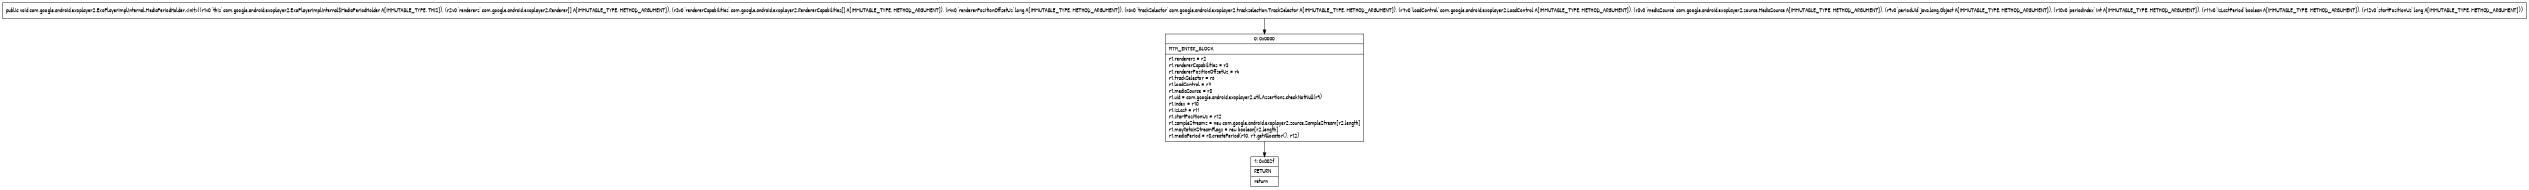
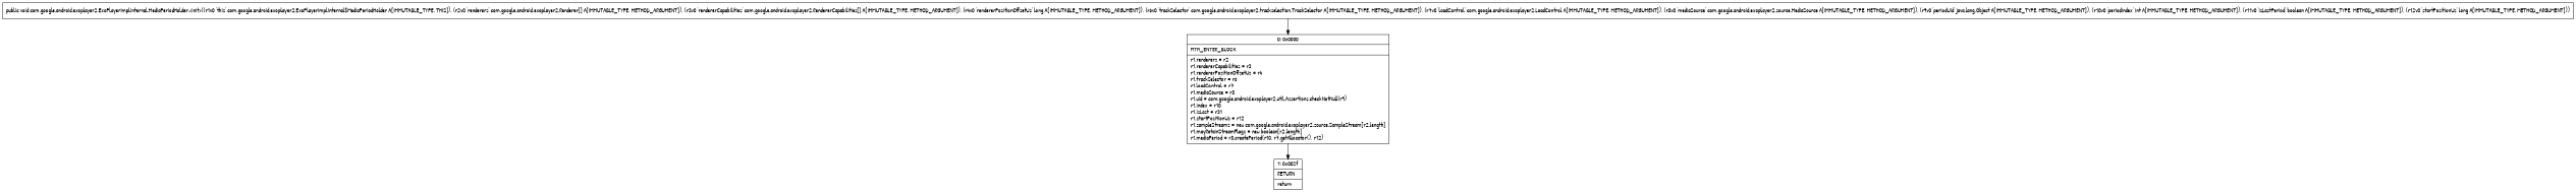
  digraph {
    fontname="Patrick Hand"
    node [shape=record fontname="Patrick Hand"]
    edge [fontname="Patrick Hand"]
-   n1 [label="{0\:\ 0x0000|MTH_ENTER_BLOCK\l|r1.renderers = r2\lr1.rendererCapabilities = r3\lr1.rendererPositionOffsetUs = r4\lr1.trackSelector = r6\lr1.loadControl = r7\lr1.mediaSource = r8\lr1.uid = com.google.android.exoplayer2.util.Assertions.checkNotNull(r9)\lr1.index = r10\lr1.isLast = r11\lr1.startPositionUs = r12\lr1.sampleStreams = new com.google.android.exoplayer2.source.SampleStream[r2.length]\lr1.mayRetainStreamFlags = new boolean[r2.length]\lr1.mediaPeriod = r8.createPeriod(r10, r7.getAllocator(), r12)\l}"]
+   n1 [label="{0\:\ 0x0000|MTH_ENTER_BLOCK\l|r1.renderers = r2\lr1.rendererCapabilities = r3\lr1.rendererPositionOffsetUs = r4\lr1.trackSelector = r6\lr1.loadControl = r7\lr1.mediaSource = r8\lr1.uid = com.google.android.exoplayer2.util.Assertions.checkNotNull(r9)\lr1.index = r10\lr1.isLast = r31\lr1.startPositionUs = r12\lr1.sampleStreams = new com.google.android.exoplayer2.source.SampleStream[r2.length]\lr1.mayRetainStreamFlags = new boolean[r2.length]\lr1.mediaPeriod = r8.createPeriod(r10, r7.getAllocator(), r12)\l}"]
    n2 [label="{1\:\ 0x002f|RETURN\l|return\l}"]
    n3 [label="{public void com.google.android.exoplayer2.ExoPlayerImplInternal.MediaPeriodHolder.\<init\>((r1v0 'this' com.google.android.exoplayer2.ExoPlayerImplInternal$MediaPeriodHolder A[IMMUTABLE_TYPE, THIS]), (r2v0 'renderers' com.google.android.exoplayer2.Renderer[] A[IMMUTABLE_TYPE, METHOD_ARGUMENT]), (r3v0 'rendererCapabilities' com.google.android.exoplayer2.RendererCapabilities[] A[IMMUTABLE_TYPE, METHOD_ARGUMENT]), (r4v0 'rendererPositionOffsetUs' long A[IMMUTABLE_TYPE, METHOD_ARGUMENT]), (r6v0 'trackSelector' com.google.android.exoplayer2.trackselection.TrackSelector A[IMMUTABLE_TYPE, METHOD_ARGUMENT]), (r7v0 'loadControl' com.google.android.exoplayer2.LoadControl A[IMMUTABLE_TYPE, METHOD_ARGUMENT]), (r8v0 'mediaSource' com.google.android.exoplayer2.source.MediaSource A[IMMUTABLE_TYPE, METHOD_ARGUMENT]), (r9v0 'periodUid' java.lang.Object A[IMMUTABLE_TYPE, METHOD_ARGUMENT]), (r10v0 'periodIndex' int A[IMMUTABLE_TYPE, METHOD_ARGUMENT]), (r11v0 'isLastPeriod' boolean A[IMMUTABLE_TYPE, METHOD_ARGUMENT]), (r12v0 'startPositionUs' long A[IMMUTABLE_TYPE, METHOD_ARGUMENT])) }"]
    n1 -> n2
    n3 -> n1
  }
